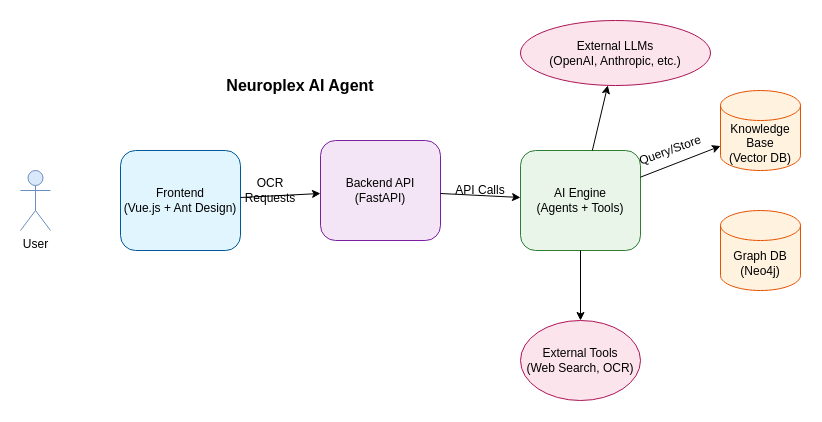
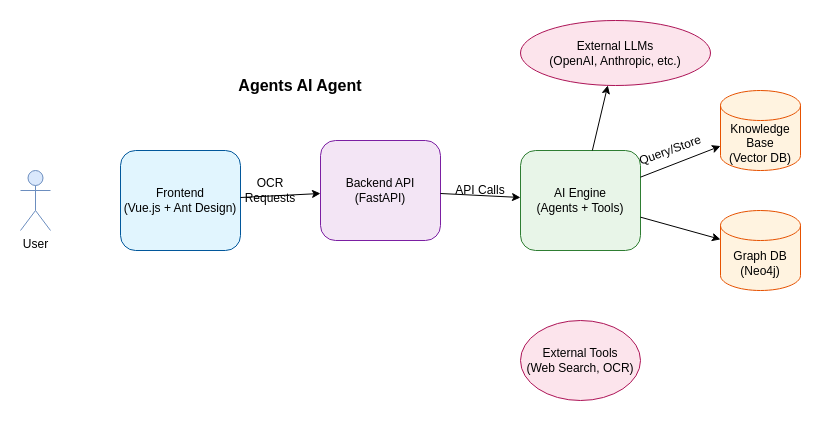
  <mxCell id="0" />
  <mxCell id="1" parent="0" />
  <mxCell id="2" value="User" style="shape=umlActor;verticalLabelPosition=bottom;verticalAlign=top;html=1;outlineConnect=0;fillColor=#dae8fc;strokeColor=#6c8ebf;" vertex="1" parent="1"><mxGeometry x="20" y="170" width="30" height="60" as="geometry" /></mxCell>
  <mxCell id="3" value="Frontend&#10;(Vue.js + Ant Design)" style="rounded=1;whiteSpace=wrap;html=1;fillColor=#e1f5fe;strokeColor=#01579b;" vertex="1" parent="1"><mxGeometry x="120" y="150" width="120" height="100" as="geometry" /></mxCell>
  <mxCell id="4" value="Backend API&#10;(FastAPI)" style="rounded=1;whiteSpace=wrap;html=1;fillColor=#f3e5f5;strokeColor=#7b1fa2;" vertex="1" parent="1"><mxGeometry x="320" y="140" width="120" height="100" as="geometry" /></mxCell>
  <mxCell id="5" value="AI Engine&#10;(Agents + Tools)" style="rounded=1;whiteSpace=wrap;html=1;fillColor=#e8f5e8;strokeColor=#2e7d32;" vertex="1" parent="1"><mxGeometry x="520" y="150" width="120" height="100" as="geometry" /></mxCell>
  <mxCell id="6" value="Knowledge Base&#10;(Vector DB)" style="shape=cylinder3;whiteSpace=wrap;html=1;boundedLbl=1;backgroundOutline=1;size=15;fillColor=#fff3e0;strokeColor=#e65100;" vertex="1" parent="1"><mxGeometry x="720" y="90" width="80" height="80" as="geometry" /></mxCell>
  <mxCell id="7" value="Graph DB&#10;(Neo4j)" style="shape=cylinder3;whiteSpace=wrap;html=1;boundedLbl=1;backgroundOutline=1;size=15;fillColor=#fff3e0;strokeColor=#e65100;" vertex="1" parent="1"><mxGeometry x="720" y="210" width="80" height="80" as="geometry" /></mxCell>
  <mxCell id="8" value="External LLMs&#10;(OpenAI, Anthropic, etc.)" style="ellipse;whiteSpace=wrap;html=1;fillColor=#fce4ec;strokeColor=#ad1457;" vertex="1" parent="1"><mxGeometry x="520" y="20" width="190" height="65" as="geometry" /></mxCell>
  <mxCell id="9" value="External Tools&#10;(Web Search, OCR)" style="ellipse;whiteSpace=wrap;html=1;fillColor=#fce4ec;strokeColor=#ad1457;" vertex="1" parent="1"><mxGeometry x="520" y="320" width="120" height="80" as="geometry" /></mxCell>
  <mxCell id="10" edge="1" parent="1" source="3" target="4"><mxGeometry relative="1" as="geometry" /></mxCell>
  <mxCell id="11" edge="1" parent="1" source="4" target="5"><mxGeometry relative="1" as="geometry" /></mxCell>
  <mxCell id="12" edge="1" parent="1" source="5" target="6"><mxGeometry relative="1" as="geometry" /></mxCell>
+ <mxCell id="13" edge="1" parent="1" source="5" target="7"><mxGeometry relative="1" as="geometry" /></mxCell>
  <mxCell id="14" edge="1" parent="1" source="5" target="8"><mxGeometry relative="1" as="geometry" /></mxCell>
- <mxCell id="15" edge="1" parent="1" source="5" target="9"><mxGeometry relative="1" as="geometry" /></mxCell>
  <mxCell id="16" value="OCR Requests" style="text;html=1;strokeColor=none;fillColor=none;align=center;verticalAlign=middle;whiteSpace=wrap;rounded=0;" vertex="1" parent="1"><mxGeometry x="230" y="180" width="80" height="20" as="geometry" /></mxCell>
  <mxCell id="17" value="API Calls" style="text;html=1;strokeColor=none;fillColor=none;align=center;verticalAlign=middle;whiteSpace=wrap;rounded=0;" vertex="1" parent="1"><mxGeometry x="450" y="180" width="60" height="20" as="geometry" /></mxCell>
  <mxCell id="18" value="Query/Store" style="text;html=1;strokeColor=none;fillColor=none;align=center;verticalAlign=middle;whiteSpace=wrap;rounded=0;rotation=-20;" vertex="1" parent="1"><mxGeometry x="640" y="140" width="60" height="20" as="geometry" /></mxCell>
- <mxCell id="19" value="Neuroplex AI Agent" style="text;html=1;strokeColor=none;fillColor=none;align=center;verticalAlign=middle;whiteSpace=wrap;rounded=0;fontSize=16;fontStyle=1" vertex="1" parent="1"><mxGeometry x="150" y="70" width="300" height="30" as="geometry" /></mxCell>
+ <mxCell id="19" value="Agents AI Agent" style="text;html=1;strokeColor=none;fillColor=none;align=center;verticalAlign=middle;whiteSpace=wrap;rounded=0;fontSize=16;fontStyle=1" vertex="1" parent="1"><mxGeometry x="150" y="70" width="300" height="30" as="geometry" /></mxCell>
